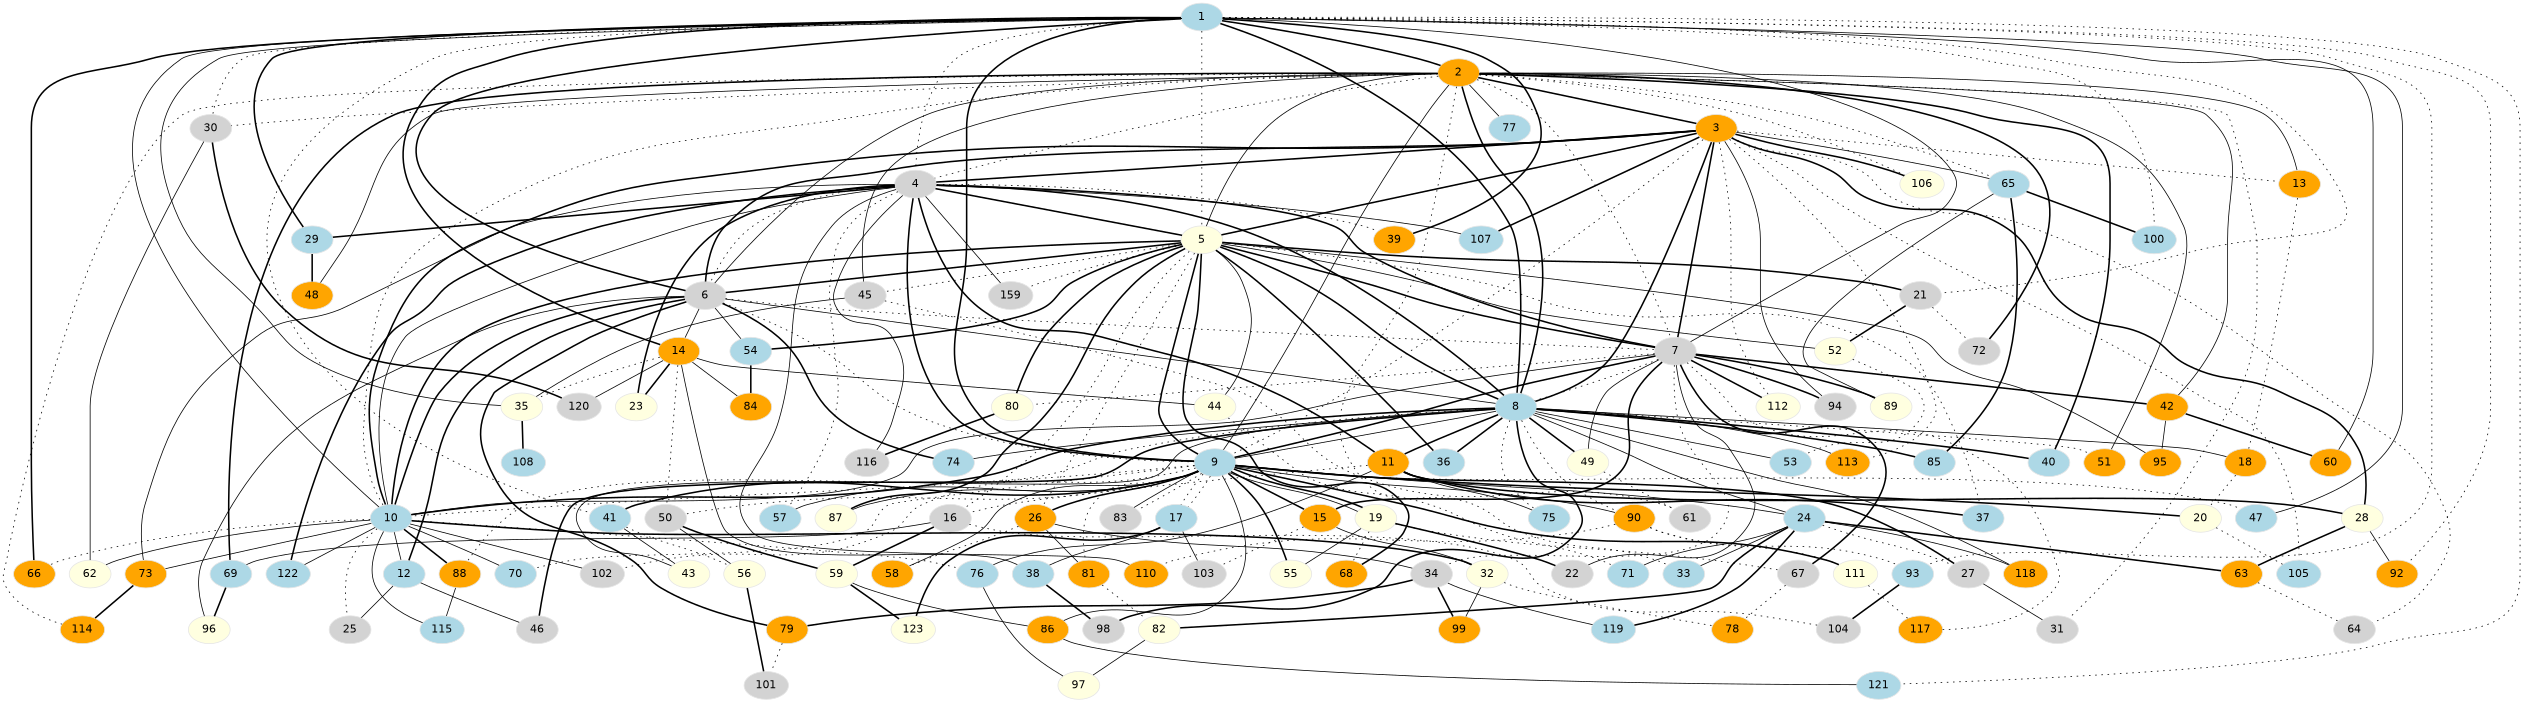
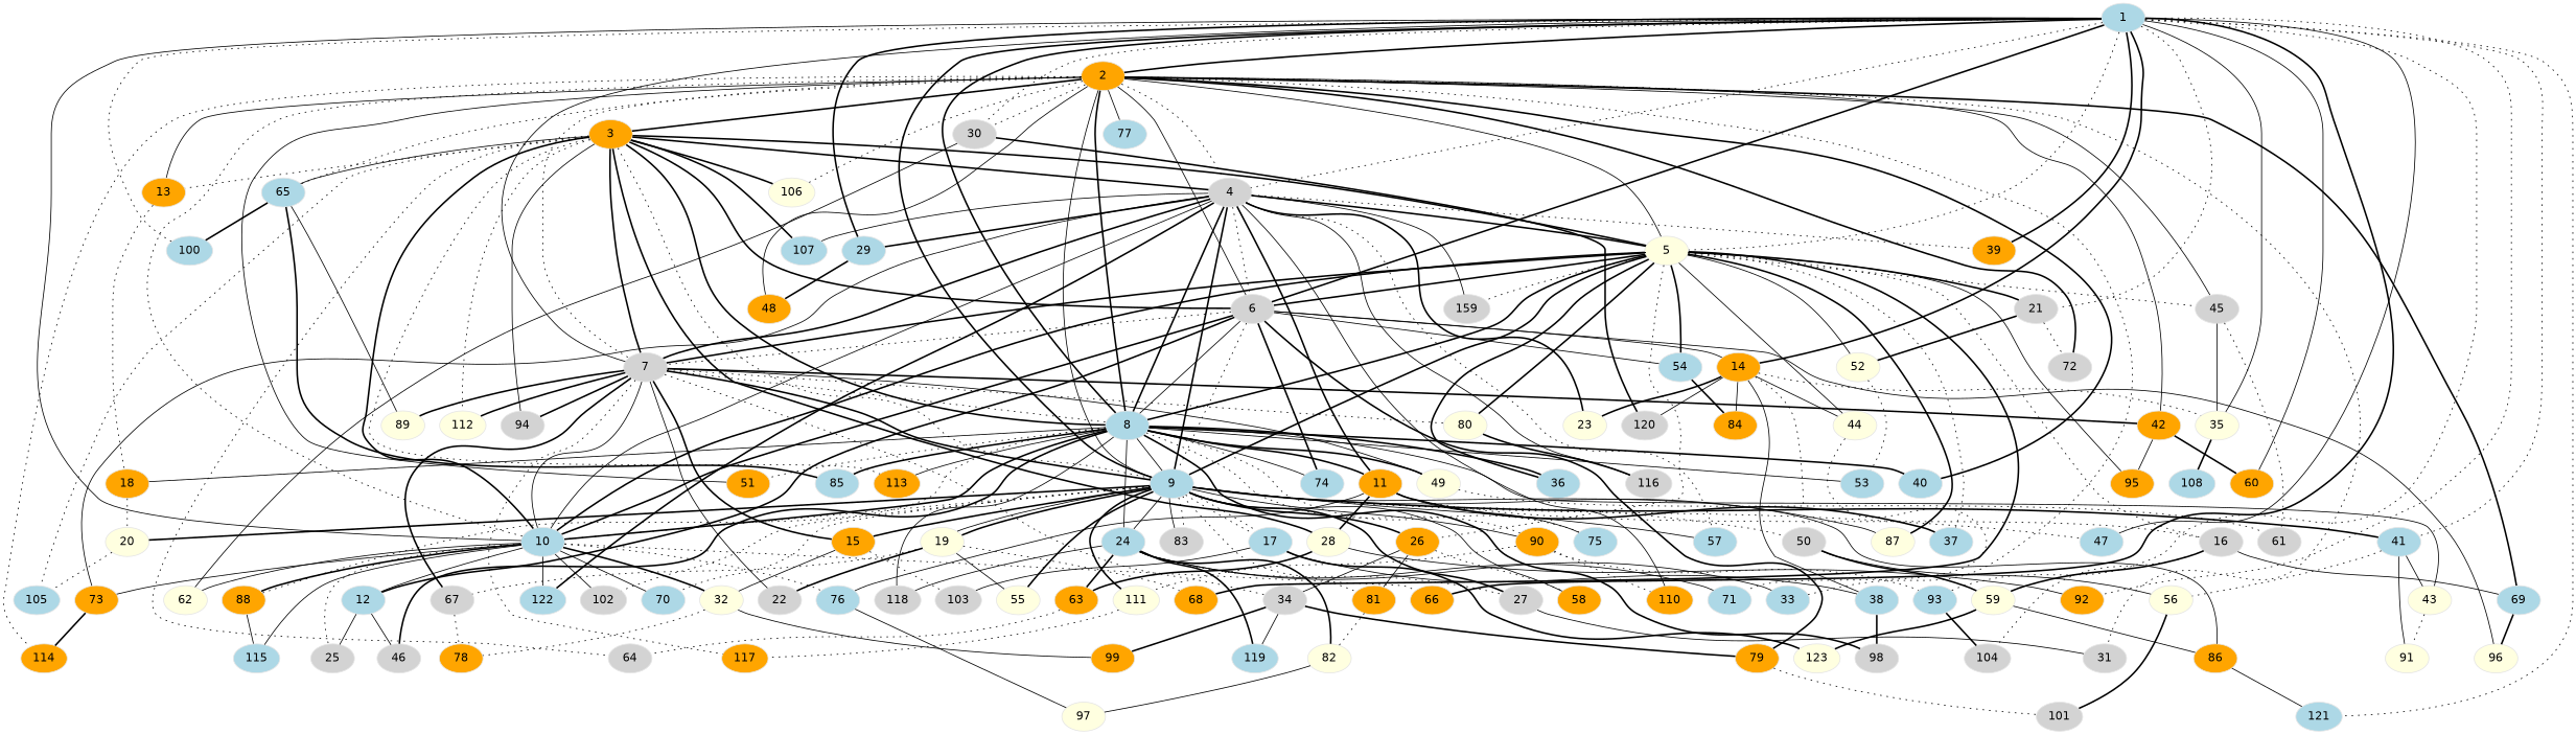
  graph {
    fontname="DejaVu Sans"
    node [color=gray90 fillcolor=lightblue fontname="DejaVu Sans" style=filled]
    edge [fontname="DejaVu Sans" style=bold]
    2 [fillcolor=orange]
    1
    4 [fillcolor=lightgrey]
    5 [fillcolor=lightyellow]
    6 [fillcolor=lightgrey]
    7 [fillcolor=lightgrey]
    8
    9
    10
    14 [fillcolor=orange]
    21 [fillcolor=lightgrey]
    29
    30 [fillcolor=lightgrey]
    35 [fillcolor=lightyellow]
    39 [fillcolor=orange]
    41
    47
    60 [fillcolor=orange]
    66 [fillcolor=orange]
    92 [fillcolor=orange]
    93
    100
    121
    3 [fillcolor=orange]
    13 [fillcolor=orange]
    31 [fillcolor=lightgrey]
    33
    40
    42 [fillcolor=orange]
    45 [fillcolor=lightgrey]
    48 [fillcolor=orange]
    51 [fillcolor=orange]
    65
    69
    72 [fillcolor=lightgrey]
    77
    106 [fillcolor=lightyellow]
    114 [fillcolor=orange]
    28 [fillcolor=lightyellow]
    64 [fillcolor=lightgrey]
    94 [fillcolor=lightgrey]
    105
    107
    112 [fillcolor=lightyellow]
    113 [fillcolor=orange]
    11 [fillcolor=orange]
    23 [fillcolor=lightyellow]
    57
    73 [fillcolor=orange]
    n50 [fillcolor=lightgrey label=159]
    110 [fillcolor=orange]
    116 [fillcolor=lightgrey]
    122
    16 [fillcolor=lightgrey]
    26 [fillcolor=orange]
    36
    37
    44 [fillcolor=lightyellow]
    52 [fillcolor=lightyellow]
    54
    68 [fillcolor=orange]
    80 [fillcolor=lightyellow]
    87 [fillcolor=lightyellow]
    95 [fillcolor=orange]
    12
    74
    79 [fillcolor=orange]
    96 [fillcolor=lightyellow]
    15 [fillcolor=orange]
    22 [fillcolor=lightgrey]
    34 [fillcolor=lightgrey]
    49 [fillcolor=lightyellow]
    67 [fillcolor=lightgrey]
    89 [fillcolor=lightyellow]
    117 [fillcolor=orange]
    18 [fillcolor=orange]
    24
    43 [fillcolor=lightyellow]
    46 [fillcolor=lightgrey]
    53
    75
    85
    88 [fillcolor=orange]
    90 [fillcolor=orange]
    98 [fillcolor=lightgrey]
-   118 [fillcolor=orange]
+   118 [fillcolor=lightgrey]
    17
    19 [fillcolor=lightyellow]
    20 [fillcolor=lightyellow]
    27 [fillcolor=lightgrey]
    50 [fillcolor=lightgrey]
    55 [fillcolor=lightyellow]
    58 [fillcolor=orange]
    70
    81 [fillcolor=orange]
    83 [fillcolor=lightgrey]
    86 [fillcolor=orange]
    102 [fillcolor=lightgrey]
    111 [fillcolor=lightyellow]
    25 [fillcolor=lightgrey]
    32 [fillcolor=lightyellow]
    62 [fillcolor=lightyellow]
    76
    115
    38
    84 [fillcolor=orange]
    120 [fillcolor=lightgrey]
    108
    56 [fillcolor=lightyellow]
+   91 [fillcolor=lightyellow]
    104 [fillcolor=lightgrey]
    61 [fillcolor=lightgrey]
    63 [fillcolor=orange]
    59 [fillcolor=lightyellow]
    71
    101 [fillcolor=lightgrey]
    103 [fillcolor=lightgrey]
    119
    99 [fillcolor=orange]
    78 [fillcolor=orange]
    82 [fillcolor=lightyellow]
    123 [fillcolor=lightyellow]
    97 [fillcolor=lightyellow]
    2 -- 4 [style=dotted]
    2 -- 5 [style=solid]
    2 -- 6 [style=solid]
    2 -- 7 [style=dotted]
    2 -- 8
    2 -- 9 [style=solid]
    2 -- 10 [style=dotted]
    2 -- 30 [style=dotted]
    2 -- 3
    2 -- 13 [style=solid]
    2 -- 31 [style=dotted]
    2 -- 33 [style=dotted]
    2 -- 40
    2 -- 42 [style=solid]
    2 -- 45 [style=solid]
    2 -- 48 [style=solid]
    2 -- 51 [style=solid]
    2 -- 65 [style=dotted]
    2 -- 69
    2 -- 72
    2 -- 77 [style=solid]
    2 -- 106 [style=dotted]
    2 -- 114 [style=dotted]
    1 -- 2
    1 -- 4 [style=dotted]
    1 -- 5 [style=dotted]
    1 -- 6
    1 -- 7 [style=solid]
    1 -- 8
    1 -- 9
    1 -- 10 [style=solid]
    1 -- 14
    1 -- 21 [style=dotted]
    1 -- 29
    1 -- 30 [style=dotted]
    1 -- 35 [style=solid]
    1 -- 39
    1 -- 41 [style=dotted]
    1 -- 47 [style=solid]
    1 -- 60 [style=solid]
    1 -- 66
    1 -- 92 [style=dotted]
    1 -- 93 [style=dotted]
    1 -- 100 [style=dotted]
    1 -- 121 [style=dotted]
    4 -- 5
    4 -- 6 [style=dotted]
    4 -- 7
    4 -- 8
    4 -- 9
    4 -- 10 [style=solid]
    4 -- 29
    4 -- 39 [style=dotted]
    4 -- 107 [style=solid]
    4 -- 11
    4 -- 23
    4 -- 57 [style=dotted]
    4 -- 73 [style=solid]
    4 -- n50 [style=solid]
    4 -- 110 [style=solid]
    4 -- 116 [style=solid]
    4 -- 122
    5 -- 6
    5 -- 7
    5 -- 8
    5 -- 9
    5 -- 10
    5 -- 21
    5 -- 45 [style=dotted]
    5 -- n50 [style=dotted]
    5 -- 16 [style=dotted]
    5 -- 26 [style=dotted]
    5 -- 36
    5 -- 37 [style=dotted]
    5 -- 44 [style=solid]
    5 -- 52 [style=solid]
    5 -- 54
    5 -- 68
    5 -- 80
    5 -- 87
    5 -- 95 [style=solid]
    6 -- 7 [style=dotted]
    6 -- 8 [style=solid]
    6 -- 9 [style=dotted]
    6 -- 10
    6 -- 14 [style=solid]
    6 -- 54 [style=solid]
    6 -- 12
    6 -- 74
    6 -- 79
    6 -- 96 [style=solid]
    7 -- 8 [style=dotted]
    7 -- 9
    7 -- 10 [style=solid]
    7 -- 42
    7 -- 94
    7 -- 112
    7 -- 80 [style=dotted]
    7 -- 15
    7 -- 22 [style=solid]
    7 -- 34 [style=dotted]
    7 -- 49 [style=solid]
    7 -- 67
    7 -- 89
    7 -- 117 [style=dotted]
    8 -- 9 [style=solid]
    8 -- 10
    8 -- 40
    8 -- 51 [style=dotted]
    8 -- 113 [style=solid]
    8 -- 11
    8 -- 36
    8 -- 74 [style=solid]
    8 -- 49
    8 -- 18 [style=solid]
    8 -- 24 [style=solid]
    8 -- 43 [style=solid]
    8 -- 46
    8 -- 53 [style=solid]
    8 -- 75 [style=dotted]
    8 -- 85
    8 -- 88 [style=dotted]
    8 -- 90 [style=dotted]
    8 -- 98
    8 -- 118 [style=solid]
    9 -- 10 [style=dotted]
    9 -- 41
    9 -- 47 [style=dotted]
    9 -- 57 [style=solid]
    9 -- 26
    9 -- 87 [style=solid]
    9 -- 15
    9 -- 24 [style=solid]
    9 -- 90 [style=solid]
    9 -- 17 [style=dotted]
    9 -- 17 [style=dotted]
    9 -- 19 [style=solid]
    9 -- 19
    9 -- 20
    9 -- 27
    9 -- 50 [style=dotted]
    9 -- 55
    9 -- 58 [style=solid]
    9 -- 70 [style=dotted]
    9 -- 81 [style=dotted]
    9 -- 83 [style=solid]
    9 -- 83 [style=dotted]
    9 -- 86 [style=solid]
    9 -- 102 [style=dotted]
    9 -- 111
    10 -- 66 [style=dotted]
    10 -- 73 [style=solid]
    10 -- 122 [style=solid]
    10 -- 12 [style=solid]
    10 -- 88
    10 -- 70 [style=solid]
    10 -- 102 [style=solid]
    10 -- 25 [style=dotted]
    10 -- 32
    10 -- 62 [style=solid]
    10 -- 76 [style=dotted]
    10 -- 115 [style=solid]
    14 -- 35 [style=dotted]
    14 -- 23
    14 -- 44 [style=solid]
    14 -- 50 [style=dotted]
    14 -- 38 [style=solid]
    14 -- 84 [style=solid]
    14 -- 120 [style=solid]
    21 -- 72 [style=dotted]
    21 -- 52
    29 -- 48
    30 -- 62 [style=solid]
    30 -- 120
    35 -- 108
    41 -- 43 [style=solid]
    41 -- 56 [style=dotted]
+   41 -- 91 [style=solid]
    93 -- 104
    3 -- 4
    3 -- 5
    3 -- 6
    3 -- 7
    3 -- 8
    3 -- 9 [style=dotted]
    3 -- 10
    3 -- 13 [style=dotted]
    3 -- 65 [style=solid]
    3 -- 106
    3 -- 28
    3 -- 64 [style=dotted]
    3 -- 94 [style=solid]
    3 -- 105 [style=dotted]
    3 -- 107
    3 -- 112 [style=dotted]
    3 -- 113 [style=dotted]
    13 -- 18 [style=dotted]
    42 -- 60
    42 -- 95 [style=solid]
    45 -- 35 [style=solid]
    45 -- 61 [style=dotted]
    65 -- 100
    65 -- 89 [style=solid]
    65 -- 85
    69 -- 96
    28 -- 92 [style=solid]
    28 -- 63
    11 -- 28
    11 -- 16 [style=dotted]
    11 -- 37
    11 -- 75 [style=solid]
    11 -- 76 [style=solid]
    73 -- 114
    16 -- 69 [style=solid]
    16 -- 104 [style=dotted]
    16 -- 59
    26 -- 34 [style=solid]
    26 -- 58 [style=dotted]
    26 -- 81 [style=solid]
    44 -- 71 [style=dotted]
    52 -- 53 [style=dotted]
    54 -- 84
    80 -- 116
    12 -- 46 [style=solid]
    12 -- 25 [style=solid]
    79 -- 101 [style=dotted]
    15 -- 32 [style=solid]
    15 -- 103 [style=dotted]
    34 -- 79
    34 -- 119 [style=solid]
    34 -- 99
    49 -- 61 [style=dotted]
    67 -- 78 [style=dotted]
    18 -- 20 [style=dotted]
    24 -- 33 [style=solid]
    24 -- 118 [style=solid]
    24 -- 27 [style=dotted]
    24 -- 63
    24 -- 71 [style=solid]
    24 -- 119
    24 -- 82
+   43 -- 91 [style=dotted]
    88 -- 115 [style=solid]
    90 -- 93 [style=dotted]
    90 -- 110 [style=dotted]
    90 -- 111 [style=dotted]
    17 -- 38 [style=solid]
    17 -- 103 [style=solid]
    17 -- 123
    19 -- 68 [style=dotted]
    19 -- 22
    19 -- 67 [style=dotted]
    19 -- 55 [style=solid]
    20 -- 105 [style=dotted]
    27 -- 31 [style=solid]
    50 -- 56 [style=solid]
    50 -- 59
    81 -- 82 [style=dotted]
    86 -- 121 [style=solid]
    111 -- 117 [style=dotted]
    32 -- 99 [style=solid]
    32 -- 78 [style=dotted]
    76 -- 97 [style=solid]
    38 -- 98
    56 -- 101
    63 -- 64 [style=dotted]
    59 -- 86 [style=solid]
    59 -- 123
    82 -- 97 [style=solid]
  }
